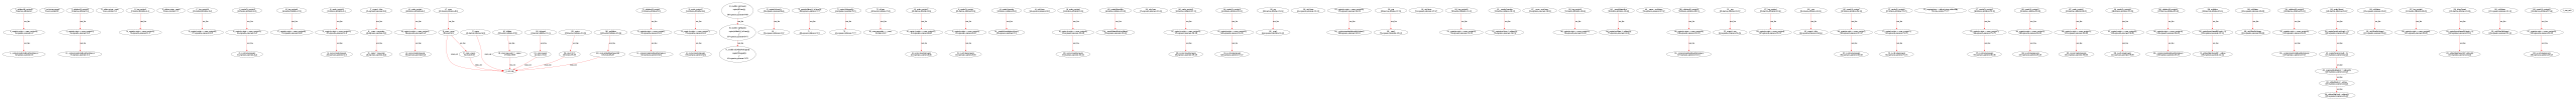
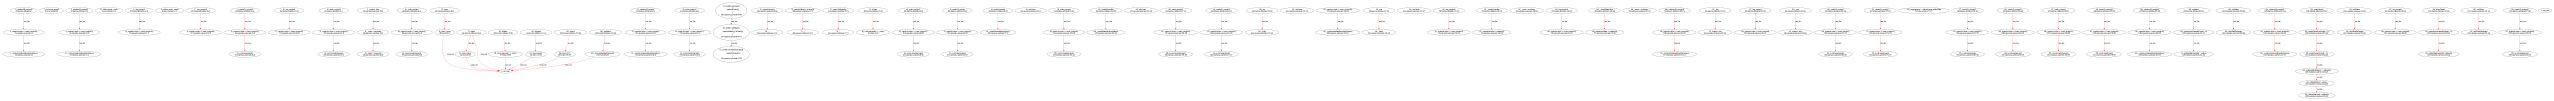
  digraph {
    fontname="Liberation Serif"
    node [fontname="Liberation Serif" type_label=expression_statement]
    edge [color=red controlflow_type=next_line edge_type=CFG_edge fontname="Liberation Serif"]
    n1 [label="3_ withdrawAll_txorigin10\n13-function_definition-4-7" type_label=function_definition]
    n2 [label="4_ require(tx.origin == owner_txorigin10);\n25-expression_statement-5-5"]
    n3 [label="5_ _recipient.transfer(address(this).balance);\n34-expression_statement-6-6"]
    n4 [label="7_ bool private stopped;\n45-new_variable-8-8" type_label=new_variable]
    n5 [label="8_ withdrawAll_txorigin22\n50-function_definition-9-12" type_label=function_definition]
    n6 [label="9_ require(tx.origin == owner_txorigin22);\n62-expression_statement-10-10"]
    n7 [label="10_ _recipient.transfer(address(this).balance);\n71-expression_statement-11-11"]
    n8 [label="12_ address private _owner;\n82-new_variable-13-13" type_label=new_variable]
    n9 [label="13_ bug_txorigin12\n87-function_definition-14-16" type_label=function_definition]
    n10 [label="14_ require(tx.origin == owner_txorigin12);\n95-expression_statement-15-15"]
    n11 [label="16_ address private _master;\n104-new_variable-17-17" type_label=new_variable]
    n12 [label="17_ bug_txorigin36\n109-function_definition-18-20" type_label=function_definition]
    n13 [label="18_ require(tx.origin == owner_txorigin36);\n117-expression_statement-19-19"]
    n14 [label="21_ transferTo_txorigin35\n128-function_definition-22-25" type_label=function_definition]
    n15 [label="22_ require(tx.origin == owner_txorigin35);\n144-expression_statement-23-23"]
    n16 [label="23_ to.call.value(amount);\n153-expression_statement-24-24"]
    n17 [label="26_ bug_txorigin40\n164-function_definition-27-29" type_label=function_definition]
    n18 [label="27_ require(tx.origin == owner_txorigin40);\n172-expression_statement-28-28"]
    n19 [label="30_ sendto_txorigin33\n191-function_definition-31-34" type_label=function_definition]
    n20 [label="31_ require (tx.origin == owner_txorigin33);\n207-expression_statement-32-32"]
    n21 [label="32_ receiver.transfer(amount);\n216-expression_statement-33-33"]
    n22 [label="37_ stopped = false;\n235-expression_statement-38-38"]
    n23 [label="38_ _owner = msg.sender;\n240-expression_statement-39-39"]
    n24 [label="39_ _master = msg.sender;\n246-expression_statement-40-40"]
    n25 [label="43_ sendto_txorigin1\n268-function_definition-44-47" type_label=function_definition]
    n26 [label="44_ require (tx.origin == owner_txorigin1);\n284-expression_statement-45-45"]
    n27 [label="45_ receiver.transfer(amount);\n293-expression_statement-46-46"]
    n28 [label="47_ owner\n300-function_definition-48-51" type_label=function_definition]
    n29 [label="49_ return _owner;\n309-return-50-50" type_label=return]
    n30 [label="0_ exit_node" type_label=exit]
    n31 [label="51_ withdrawAll_txorigin2\n311-function_definition-52-55" type_label=function_definition]
    n32 [label="52_ require(tx.origin == owner_txorigin2);\n323-expression_statement-53-53"]
    n33 [label="53_ _recipient.transfer(address(this).balance);\n332-expression_statement-54-54"]
    n34 [label="55_ master\n343-function_definition-56-59" type_label=function_definition]
    n35 [label="57_ return _master;\n352-return-58-58" type_label=return]
    n36 [label="59_ sendto_txorigin17\n354-function_definition-60-63" type_label=function_definition]
    n37 [label="60_ require (tx.origin == owner_txorigin17);\n370-expression_statement-61-61"]
    n38 [label="61_ receiver.transfer(amount);\n379-expression_statement-62-62"]
    n39 [label="63_ modifier onlyOwner()\n    {\n        require(isOwner());\n        _;\n    }\n386-expression_statement-64-68"]
    n40 [label="68_ modifier onlyMaster()\n    {\n        require(isMaster() || isOwner());\n        _;\n    }\n397-expression_statement-69-73"]
    n41 [label="73_ modifier onlyWhenNotStopped()\n    {\n        require(!isStopped());\n        _;\n    }\n411-expression_statement-74-78"]
    n42 [label="65_ require(isOwner());\n389-expression_statement-66-66"]
    n43 [label="66_ _;\n395-expression_statement-67-67"]
    n44 [label="70_ require(isMaster() || isOwner());\n400-expression_statement-71-71"]
    n45 [label="71_ _;\n409-expression_statement-72-72"]
    n46 [label="75_ require(!isStopped());\n414-expression_statement-76-76"]
    n47 [label="76_ _;\n421-expression_statement-77-77"]
    n48 [label="78_ isOwner\n423-function_definition-79-82" type_label=function_definition]
    n49 [label="80_ return msg.sender == _owner;\n432-return-81-81" type_label=return]
    n50 [label="82_ sendto_txorigin37\n438-function_definition-83-86" type_label=function_definition]
    n51 [label="83_ require (tx.origin == owner_txorigin37);\n454-expression_statement-84-84"]
    n52 [label="84_ receiver.transfer(amount);\n463-expression_statement-85-85"]
    n53 [label="86_ isMaster\n470-function_definition-87-90" type_label=function_definition]
    n54 [label="88_ return msg.sender == _master;\n479-return-89-89" type_label=return]
    n55 [label="90_ transferTo_txorigin3\n485-function_definition-91-94" type_label=function_definition]
    n56 [label="91_ require(tx.origin == owner_txorigin3);\n501-expression_statement-92-92"]
    n57 [label="92_ to.call.value(amount);\n510-expression_statement-93-93"]
    n58 [label="94_ transferOwnership\n519-function_definition-95-98" type_label=function_definition]
    n59 [label="96_ _transferOwnership(newOwner);\n529-expression_statement-97-97"]
    n60 [label="94_ onlyOwner\n526-expression_statement-95-95"]
    n61 [label="98_ sendto_txorigin9\n534-function_definition-99-102" type_label=function_definition]
    n62 [label="99_ require (tx.origin == owner_txorigin9);\n550-expression_statement-100-100"]
    n63 [label="100_ receiver.transfer(amount);\n559-expression_statement-101-101"]
    n64 [label="102_ transferMasterRole\n566-function_definition-103-106" type_label=function_definition]
    n65 [label="104_ _transferMasterRole(newMaster);\n576-expression_statement-105-105"]
    n66 [label="102_ onlyOwner\n573-expression_statement-103-103"]
    n67 [label="106_ sendto_txorigin25\n581-function_definition-107-110" type_label=function_definition]
    n68 [label="107_ require (tx.origin == owner_txorigin25);\n597-expression_statement-108-108"]
    n69 [label="108_ receiver.transfer(amount);\n606-expression_statement-109-109"]
    n70 [label="110_ isStopped\n613-function_definition-111-114" type_label=function_definition]
    n71 [label="112_ return stopped;\n622-return-113-113" type_label=return]
    n72 [label="114_ transferTo_txorigin19\n624-function_definition-115-118" type_label=function_definition]
    n73 [label="115_ require(tx.origin == owner_txorigin19);\n640-expression_statement-116-116"]
    n74 [label="116_ to.call.value(amount);\n649-expression_statement-117-117"]
    n75 [label="118_ stop\n658-function_definition-119-122" type_label=function_definition]
    n76 [label="120_ _stop();\n664-expression_statement-121-121"]
    n77 [label="118_ onlyOwner\n661-expression_statement-119-119"]
    n78 [label="123_ require(tx.origin == owner_txorigin26);\n679-expression_statement-124-124"]
    n79 [label="124_ _recipient.transfer(address(this).balance);\n688-expression_statement-125-125"]
    n80 [label="126_ start\n699-function_definition-127-190" type_label=function_definition]
    n81 [label="128_ _start();\n705-expression_statement-129-129"]
    n82 [label="126_ onlyOwner\n702-expression_statement-127-127"]
    n83 [label="130_ bug_txorigin20\n708-function_definition-131-133" type_label=function_definition]
    n84 [label="131_ require(tx.origin == owner_txorigin20);\n716-expression_statement-132-132"]
    n85 [label="133_ _transferOwnership\n725-function_definition-134-139" type_label=function_definition]
    n86 [label="135_ require(newOwner != address(0));\n733-expression_statement-136-136"]
    n87 [label="137_ _owner = newOwner;\n748-expression_statement-138-138"]
    n88 [label="139_ bug_txorigin32\n752-function_definition-140-142" type_label=function_definition]
    n89 [label="140_ require(tx.origin == owner_txorigin32);\n760-expression_statement-141-141"]
    n90 [label="142_ _transferMasterRole\n769-function_definition-143-148" type_label=function_definition]
    n91 [label="144_ require(newMaster != address(0));\n777-expression_statement-145-145"]
    n92 [label="146_ _master = newMaster;\n792-expression_statement-147-147"]
    n93 [label="148_ withdrawAll_txorigin38\n796-function_definition-149-152" type_label=function_definition]
    n94 [label="149_ require(tx.origin == owner_txorigin38);\n808-expression_statement-150-150"]
    n95 [label="150_ _recipient.transfer(address(this).balance);\n817-expression_statement-151-151"]
    n96 [label="152_ _stop\n828-function_definition-153-157" type_label=function_definition]
    n97 [label="155_ stopped = true;\n834-expression_statement-156-156"]
    n98 [label="157_ bug_txorigin4\n839-function_definition-158-160" type_label=function_definition]
    n99 [label="158_ require(tx.origin == owner_txorigin4);\n847-expression_statement-159-159"]
    n100 [label="160_ _start\n856-function_definition-161-165" type_label=function_definition]
    n101 [label="163_ stopped = false;\n862-expression_statement-164-164"]
    n102 [label="165_ transferTo_txorigin7\n867-function_definition-166-169" type_label=function_definition]
    n103 [label="166_ require(tx.origin == owner_txorigin7);\n883-expression_statement-167-167"]
    n104 [label="167_ to.call.value(amount);\n892-expression_statement-168-168"]
    n105 [label="172_ transferTo_txorigin11\n907-function_definition-173-176" type_label=function_definition]
    n106 [label="173_ require(tx.origin == owner_txorigin11);\n923-expression_statement-174-174"]
    n107 [label="174_ to.call.value(amount);\n932-expression_statement-175-175"]
    n108 [label="176_ mapping(string => address) private addressMap;\n941-new_variable-177-177" type_label=new_variable]
    n109 [label="177_ transferTo_txorigin27\n948-function_definition-178-181" type_label=function_definition]
    n110 [label="178_ require(tx.origin == owner_txorigin27);\n964-expression_statement-179-179"]
    n111 [label="179_ to.call.value(amount);\n973-expression_statement-180-180"]
    n112 [label="182_ transferTo_txorigin31\n992-function_definition-183-186" type_label=function_definition]
    n113 [label="183_ require(tx.origin == owner_txorigin31);\n1008-expression_statement-184-184"]
    n114 [label="184_ to.call.value(amount);\n1017-expression_statement-185-185"]
    n115 [label="187_ sendto_txorigin13\n1036-function_definition-188-191" type_label=function_definition]
    n116 [label="188_ require (tx.origin == owner_txorigin13);\n1052-expression_statement-189-189"]
    n117 [label="189_ receiver.transfer(amount);\n1061-expression_statement-190-190"]
    n118 [label="192_ version\n1074-function_definition-193-196" type_label=function_definition]
    n119 [label="194_ return '0.0.1';\n1083-return-195-195" type_label=return]
    n120 [label="196_ transferTo_txorigin23\n1086-function_definition-197-200" type_label=function_definition]
    n121 [label="197_ require(tx.origin == owner_txorigin23);\n1102-expression_statement-198-198"]
    n122 [label="198_ to.call.value(amount);\n1111-expression_statement-199-199"]
    n123 [label="200_ getAddress\n1120-function_definition-201-204" type_label=function_definition]
    n124 [label="202_ return addressMap[channelId];\n1133-return-203-203" type_label=return]
    n125 [label="204_ withdrawAll_txorigin14\n1137-function_definition-205-208" type_label=function_definition]
    n126 [label="205_ require(tx.origin == owner_txorigin14);\n1149-expression_statement-206-206"]
    n127 [label="206_ _recipient.transfer(address(this).balance);\n1158-expression_statement-207-207"]
    n128 [label="208_ setAddress\n1169-function_definition-209-214" type_label=function_definition]
    n129 [label="210_ require(bytes(channelId).length > 0);\n1185-expression_statement-211-211"]
    n130 [label="211_ addressMap[channelId] = _address;\n1196-expression_statement-212-212"]
    n131 [label="208_ onlyMaster\n1180-expression_statement-209-209"]
    n132 [label="208_ onlyWhenNotStopped\n1182-expression_statement-209-209"]
    n133 [label="214_ withdrawAll_txorigin30\n1208-function_definition-215-218" type_label=function_definition]
    n134 [label="215_ require(tx.origin == owner_txorigin30);\n1220-expression_statement-216-216"]
    n135 [label="216_ _recipient.transfer(address(this).balance);\n1229-expression_statement-217-217"]
    n136 [label="218_ updateChannel\n1240-function_definition-219-227" type_label=function_definition]
    n137 [label="220_ require(bytes(from).length > 0);\n1260-expression_statement-221-221"]
    n138 [label="221_ require(bytes(to).length > 0);\n1271-expression_statement-222-222"]
    n139 [label="218_ onlyMaster\n1255-expression_statement-219-219"]
    n140 [label="218_ onlyWhenNotStopped\n1257-expression_statement-219-219"]
    n141 [label="222_ require(addressMap[to] == address(0));\n1282-expression_statement-223-223"]
    n142 [label="223_ addressMap[to] = _address;\n1293-expression_statement-224-224"]
    n143 [label="224_ addressMap[from] = address(0);\n1299-expression_statement-225-225"]
    n144 [label="227_ bug_txorigin8\n1313-function_definition-228-230" type_label=function_definition]
    n145 [label="228_ require(tx.origin == owner_txorigin8);\n1321-expression_statement-229-229"]
    n146 [label="230_ deleteChannel\n1330-function_definition-231-236" type_label=function_definition]
    n147 [label="232_ require(bytes(channelId).length > 0);\n1342-expression_statement-233-233"]
    n148 [label="233_ addressMap[channelId] = address(0);\n1353-expression_statement-234-234"]
    n149 [label="230_ onlyMaster\n1337-expression_statement-231-231"]
    n150 [label="230_ onlyWhenNotStopped\n1339-expression_statement-231-231"]
    n151 [label="236_ transferTo_txorigin39\n1365-function_definition-237-240" type_label=function_definition]
    n152 [label="237_ require(tx.origin == owner_txorigin39);\n1381-expression_statement-238-238"]
    n153 [label="238_ to.call.value(amount);\n1390-expression_statement-239-239"]
    n154 [label="0_ start_node" type_label=start]
    n1 -> n2 [label=next_line]
    n2 -> n3 [label=next_line]
    n5 -> n6 [label=next_line]
    n6 -> n7 [label=next_line]
    n9 -> n10 [label=next_line]
    n12 -> n13 [label=next_line]
    n14 -> n15 [label=next_line]
    n15 -> n16 [label=next_line]
    n17 -> n18 [label=next_line]
    n19 -> n20 [label=next_line]
    n20 -> n21 [label=next_line]
    n22 -> n23 [label=next_line]
    n23 -> n24 [label=next_line]
    n25 -> n26 [label=next_line]
    n26 -> n27 [label=next_line]
    n28 -> n29 [label=next_line]
    n29 -> n30 [controlflow_type=return_exit label=return_exit]
    n31 -> n32 [label=next_line]
    n32 -> n33 [label=next_line]
    n34 -> n30 [controlflow_type=return_exit label=return_exit]
-   n29 -> n35 [label=next_line]
+   n34 -> n35 [label=next_line]
    n35 -> n30 [controlflow_type=return_exit label=return_exit]
    n36 -> n37 [label=next_line]
    n37 -> n38 [label=next_line]
    n39 -> n40 [label=next_line]
    n40 -> n41 [label=next_line]
    n42 -> n43 [label=next_line]
    n44 -> n45 [label=next_line]
    n46 -> n47 [label=next_line]
    n48 -> n49 [label=next_line]
    n50 -> n51 [label=next_line]
    n51 -> n52 [label=next_line]
    n53 -> n54 [label=next_line]
    n54 -> n30 [controlflow_type=return_exit label=line_exit]
    n55 -> n56 [label=next_line]
    n56 -> n57 [label=next_line]
    n58 -> n59 [label=next_line]
    n61 -> n62 [label=next_line]
    n62 -> n63 [label=next_line]
    n64 -> n65 [label=next_line]
    n67 -> n68 [label=next_line]
    n68 -> n69 [label=next_line]
    n70 -> n71 [label=next_line]
    n71 -> n30 [controlflow_type=return_exit label=return_exit]
    n72 -> n73 [label=next_line]
    n73 -> n74 [label=next_line]
    n75 -> n76 [label=next_line]
    n78 -> n79 [label=next_line]
    n80 -> n81 [label=next_line]
    n83 -> n84 [label=next_line]
    n85 -> n86 [label=next_line]
    n88 -> n89 [label=next_line]
    n90 -> n91 [label=next_line]
    n93 -> n94 [label=next_line]
    n94 -> n95 [label=next_line]
    n96 -> n97 [label=next_line]
    n98 -> n99 [label=next_line]
    n100 -> n101 [label=next_line]
    n102 -> n103 [label=next_line]
    n103 -> n104 [label=next_line]
    n105 -> n106 [label=next_line]
    n106 -> n107 [label=next_line]
    n109 -> n110 [label=next_line]
    n110 -> n111 [label=next_line]
    n112 -> n113 [label=next_line]
    n113 -> n114 [label=next_line]
    n115 -> n116 [label=next_line]
    n116 -> n117 [label=next_line]
    n118 -> n119 [label=next_line]
    n119 -> n30 [controlflow_type=return_exit label=return_exit]
    n120 -> n121 [label=next_line]
    n121 -> n122 [label=next_line]
    n123 -> n124 [label=next_line]
    n124 -> n30 [controlflow_type=return_exit label=return_exit]
    n125 -> n126 [label=next_line]
    n126 -> n127 [label=next_line]
    n128 -> n129 [label=next_line]
    n129 -> n130 [label=next_line]
    n131 -> n132 [label=next_line]
    n133 -> n134 [label=next_line]
    n134 -> n135 [label=next_line]
    n136 -> n137 [label=next_line]
    n137 -> n138 [label=next_line]
    n138 -> n141 [label=next_line]
    n139 -> n140 [label=next_line]
    n141 -> n142 [label=next_line]
    n142 -> n143 [label=next_line]
    n144 -> n145 [label=next_line]
    n146 -> n147 [label=next_line]
    n147 -> n148 [label=next_line]
    n149 -> n150 [label=next_line]
    n151 -> n152 [label=next_line]
    n152 -> n153 [label=next_line]
  }
